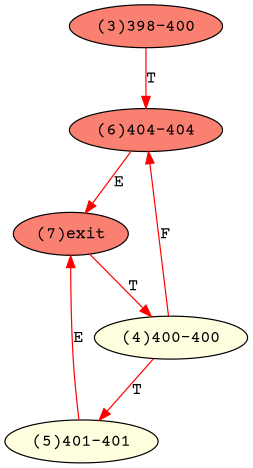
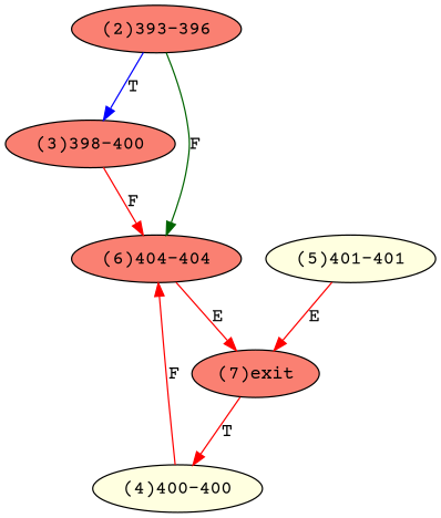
  digraph {
    fontname="Courier Prime"
    node [fillcolor=salmon fontname="Courier Prime" style=filled]
    edge [color=red fontname="Courier Prime"]
+   n1 [label="(2)393-396"]
    n2 [label="(3)398-400"]
    n3 [label="(6)404-404"]
    n4 [label="(7)exit"]
    n5 [fillcolor=lightyellow label="(4)400-400"]
    n6 [fillcolor=lightyellow label="(5)401-401"]
-   n2 -> n3 [label=T]
+   n1 -> n2 [color=blue label=T]
+   n1 -> n3 [color=darkgreen label=F]
+   n2 -> n3 [label=F]
    n3 -> n4 [label=E]
    n4 -> n5 [label=T]
    n5 -> n3 [label=F]
-   n5 -> n6 [label=T]
    n6 -> n4 [label=E]
  }
